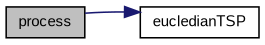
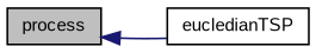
  digraph {
    rankdir=LR
    fontname="Liberation Sans"
    node [color=black fontname="Liberation Sans" fontsize=10 shape=record style=filled]
    n1 [fillcolor=grey75 fontcolor=black height=0.2 label=process width=0.4]
    n2 [fillcolor=white height=0.2 label=eucledianTSP width=0.4]
-   n2 -> n1 [color=midnightblue dir=back fontname="Liberation Sans" fontsize=10 labelfontname=Helvetica labelfontsize=10 style=solid]
+   n1 -> n2 [color=midnightblue dir=back fontname="Liberation Sans" fontsize=10 labelfontname=Helvetica labelfontsize=10 style=solid]
  }
